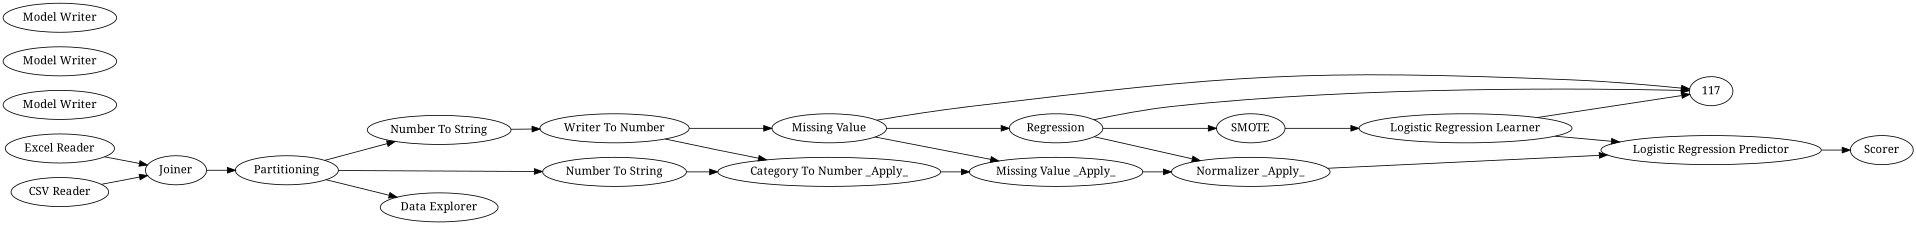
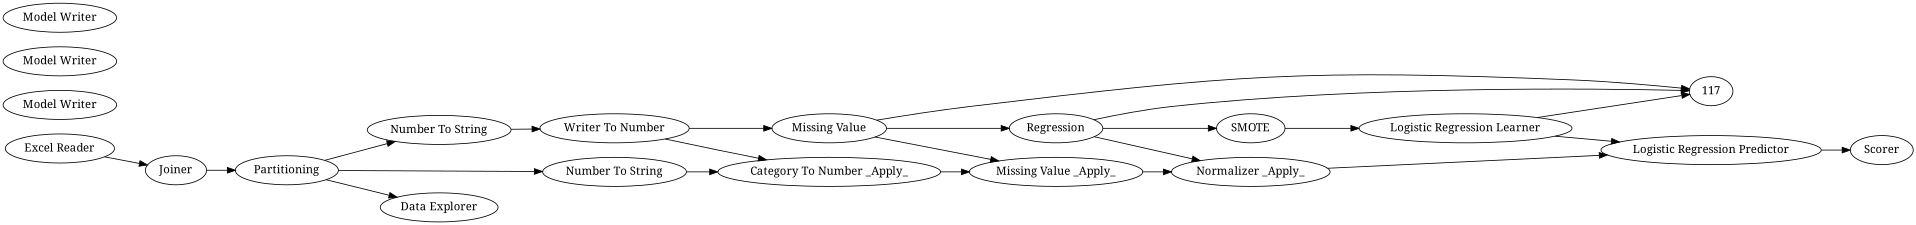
  digraph {
    fontname="Noto Serif"
    rankdir=LR
    node [fontname="Noto Serif"]
    edge [fontname="Noto Serif"]
    n1 [label=Partitioning]
    n2 [label="Number To String"]
    n3 [label="Number To String"]
    n4 [label="Data Explorer"]
    n5 [label="Writer To Number"]
    n6 [label="Category To Number _Apply_"]
    n7 [label=Joiner]
    n8 [label="Missing Value"]
    n9 [label="Excel Reader"]
-   n10 [label="CSV Reader"]
    n11 [label=Scorer]
    n12 [label="Logistic Regression Learner"]
    n13 [label="Logistic Regression Predictor"]
    117
    n15 [label="Missing Value _Apply_"]
    n16 [label=Regression]
    n17 [label="Normalizer _Apply_"]
    n18 [label=SMOTE]
    n19 [label="Model Writer"]
    n20 [label="Model Writer"]
    n21 [label="Model Writer"]
    n1 -> n2
    n1 -> n3
    n1 -> n4
    n2 -> n5
    n3 -> n6
    n5 -> n6
    n5 -> n8
    n6 -> n15
    n7 -> n1
    n8 -> 117
    n8 -> n15
    n8 -> n16
    n9 -> n7
-   n10 -> n7
    n12 -> n13
    n12 -> 117
    n13 -> n11
    n15 -> n17
    n16 -> 117
    n16 -> n17
    n16 -> n18
    n17 -> n13
    n18 -> n12
  }
